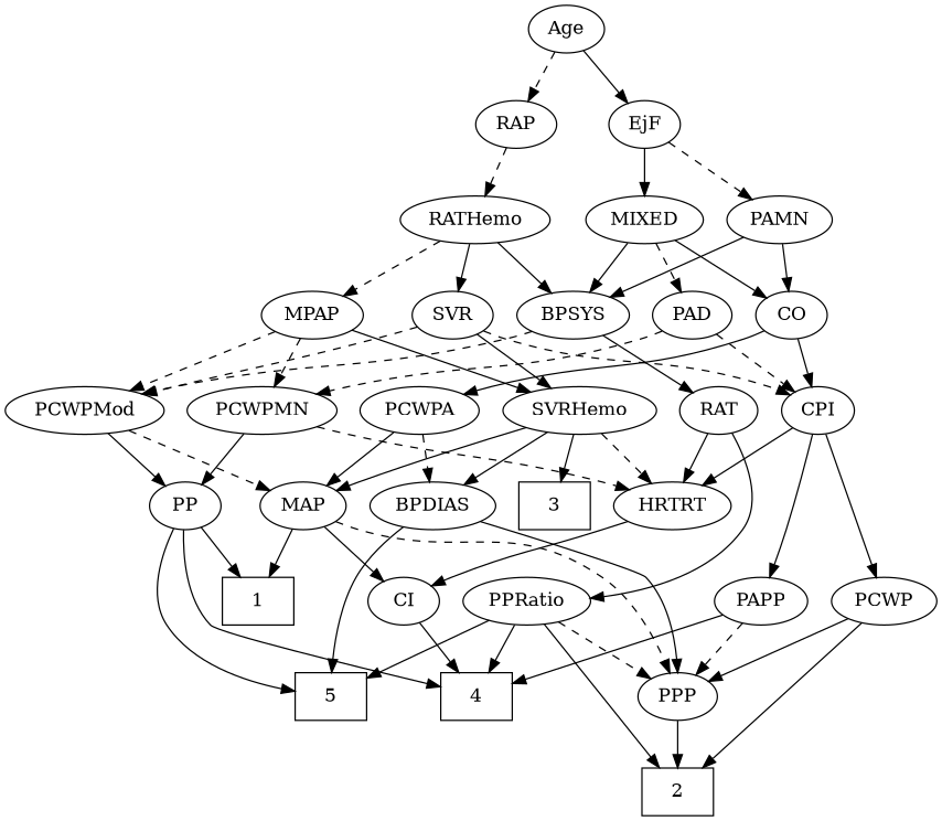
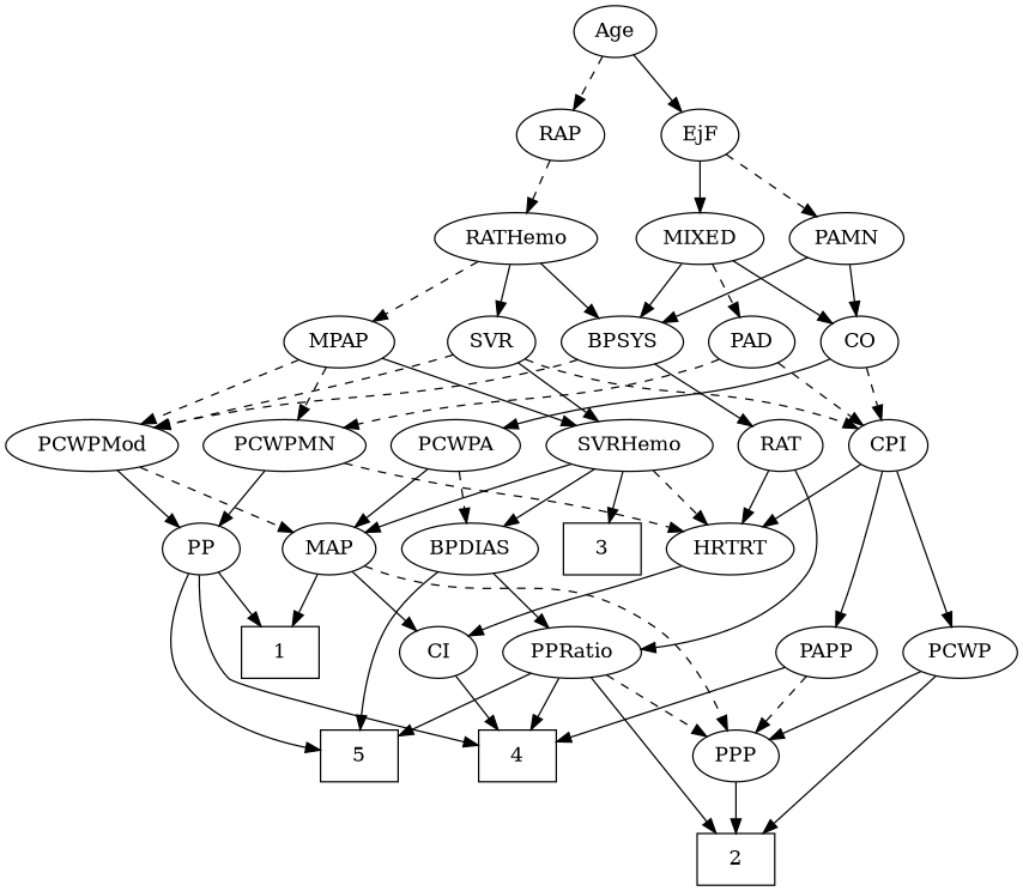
  strict digraph {
    edge [style=solid]
    1 [height=0.5 shape=box width=0.75]
    2 [height=0.5 shape=box width=0.75]
    3 [height=0.5 shape=box width=0.75]
    4 [height=0.5 shape=box width=0.75]
    5 [height=0.5 shape=box width=0.75]
    Age [height=0.5 width=0.75]
    EjF [height=0.5 width=0.75]
    RAP [height=0.5 width=0.77632]
    MIXED [height=0.5 width=1.1193]
    PAMN [height=0.5 width=1.011]
    RATHemo [height=0.5 width=1.3721]
    BPSYS [height=0.5 width=1.0471]
    PAD [height=0.5 width=0.79437]
    CO [height=0.5 width=0.75]
    MPAP [height=0.5 width=0.97491]
    SVR [height=0.5 width=0.77632]
    PCWPMod [height=0.5 width=1.4443]
    RAT [height=0.5 width=0.75827]
    PCWPMN [height=0.5 width=1.3902]
    CPI [height=0.5 width=0.75]
    PCWPA [height=0.5 width=1.1555]
    SVRHemo [height=0.5 width=1.3902]
    MAP [height=0.5 width=0.84854]
    PP [height=0.5 width=0.75]
    HRTRT [height=0.5 width=1.1013]
    PPRatio [height=0.5 width=1.1013]
    PCWP [height=0.5 width=0.97491]
    PAPP [height=0.5 width=0.88464]
    BPDIAS [height=0.5 width=1.1735]
    PPP [height=0.5 width=0.75]
    CI [height=0.5 width=0.75]
    Age -> EjF
    Age -> RAP [style=dashed]
    EjF -> MIXED
    EjF -> PAMN [style=dashed]
    RAP -> RATHemo [style=dashed]
    MIXED -> BPSYS
    MIXED -> PAD [style=dashed]
    MIXED -> CO
    PAMN -> BPSYS
    PAMN -> CO
    RATHemo -> BPSYS
    RATHemo -> MPAP [style=dashed]
    RATHemo -> SVR
    BPSYS -> PCWPMod [style=dashed]
    BPSYS -> RAT
    PAD -> PCWPMN [style=dashed]
    PAD -> CPI [style=dashed]
-   CO -> CPI
+   CO -> CPI [style=dashed]
    CO -> PCWPA
    MPAP -> PCWPMod [style=dashed]
    MPAP -> PCWPMN [style=dashed]
    MPAP -> SVRHemo
    SVR -> PCWPMod [style=dashed]
    SVR -> CPI [style=dashed]
    SVR -> SVRHemo
    PCWPMod -> MAP [style=dashed]
    PCWPMod -> PP
    RAT -> HRTRT
    RAT -> PPRatio
    PCWPMN -> PP
    PCWPMN -> HRTRT [style=dashed]
    CPI -> HRTRT
    CPI -> PCWP
    CPI -> PAPP
    PCWPA -> MAP
    PCWPA -> BPDIAS [style=dashed]
    SVRHemo -> 3
    SVRHemo -> MAP
    SVRHemo -> HRTRT [style=dashed]
    SVRHemo -> BPDIAS
    MAP -> 1
    MAP -> PPP [style=dashed]
    MAP -> CI
    PP -> 1
    PP -> 4
    PP -> 5
    HRTRT -> CI
    PPRatio -> 2
    PPRatio -> 4
    PPRatio -> 5
    PPRatio -> PPP [style=dashed]
    PCWP -> 2
    PCWP -> PPP
    PAPP -> 4
    PAPP -> PPP [style=dashed]
    BPDIAS -> 5
-   BPDIAS -> PPP
+   BPDIAS -> PPRatio
    PPP -> 2
    CI -> 4
  }
